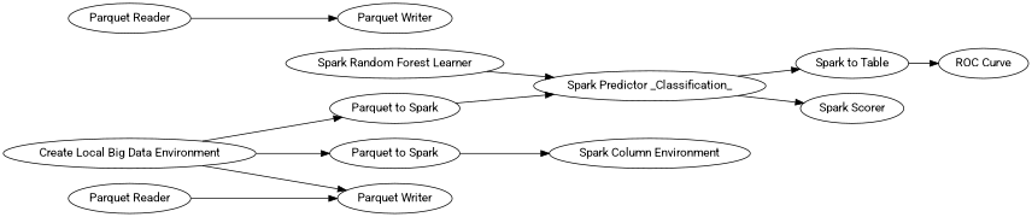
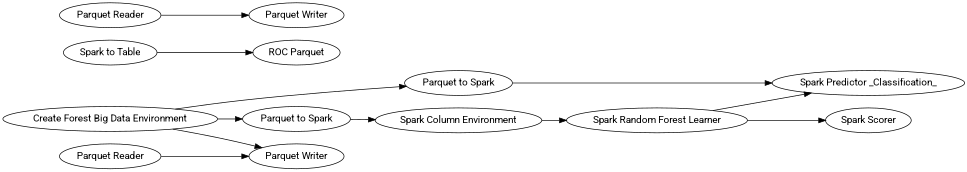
  digraph {
    fontname=Roboto
    rankdir=LR
    node [fontname=Roboto]
    edge [fontname=Roboto]
    n1 [label="Spark Random Forest Learner"]
    n2 [label="Spark Predictor _Classification_"]
    n3 [label="Spark to Table"]
    n4 [label="Spark Scorer"]
-   n5 [label="ROC Curve"]
+   n5 [label="ROC Parquet"]
    n6 [label="Parquet to Spark"]
-   n7 [label="Create Local Big Data Environment"]
+   n7 [label="Create Forest Big Data Environment"]
    n8 [label="Parquet Writer"]
    n9 [label="Parquet to Spark"]
    n10 [label="Spark Column Environment"]
    n11 [label="Parquet Reader"]
    n12 [label="Parquet Writer"]
    n13 [label="Parquet Reader"]
    n1 -> n2
-   n2 -> n3
-   n2 -> n4
+   n1 -> n4
    n3 -> n5
    n6 -> n2
    n7 -> n6
    n7 -> n8
    n7 -> n9
    n9 -> n10
+   n10 -> n1
    n11 -> n12
    n13 -> n8
  }
